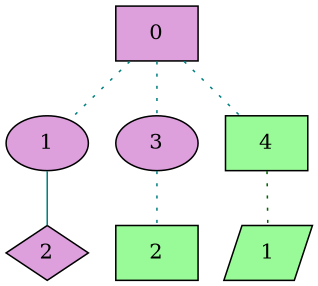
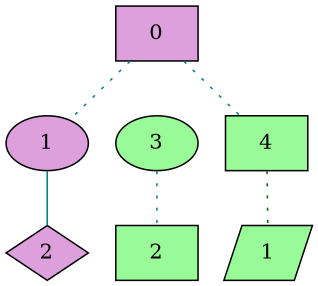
  graph {
    node [fillcolor=plum shape=box style=filled]
    edge [color=teal style=dotted]
    n1 [label=0]
    n2 [label=1 shape=ellipse]
-   n3 [label=3 shape=ellipse]
+   n3 [fillcolor=palegreen label=3 shape=ellipse]
    n4 [fillcolor=palegreen label=4]
    n5 [label=2 shape=diamond]
    n6 [fillcolor=palegreen label=2]
    n7 [fillcolor=palegreen label=1 shape=parallelogram]
    n1 -- n2
-   n1 -- n3
    n1 -- n4
    n2 -- n5 [style=""]
    n3 -- n6
    n4 -- n7 [color=darkgreen]
  }
